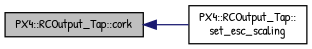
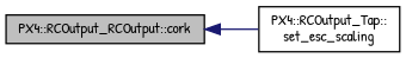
  digraph {
    rankdir=LR
    fontname="Patrick Hand"
    node [color=black fontname="Patrick Hand" fontsize=10 shape=record style=filled]
-   n1 [fillcolor=grey75 fontcolor=black height=0.2 label="PX4::RCOutput_Tap::cork" width=0.4]
+   n1 [fillcolor=grey75 fontcolor=black height=0.2 label="PX4::RCOutput_RCOutput::cork" width=0.4]
    n2 [fillcolor=white height=0.2 label="PX4::RCOutput_Tap::\lset_esc_scaling" width=0.4]
    n1 -> n2 [color=midnightblue dir=back fontname="Patrick Hand" fontsize=10 labelfontname=Helvetica labelfontsize=10 style=solid]
  }
